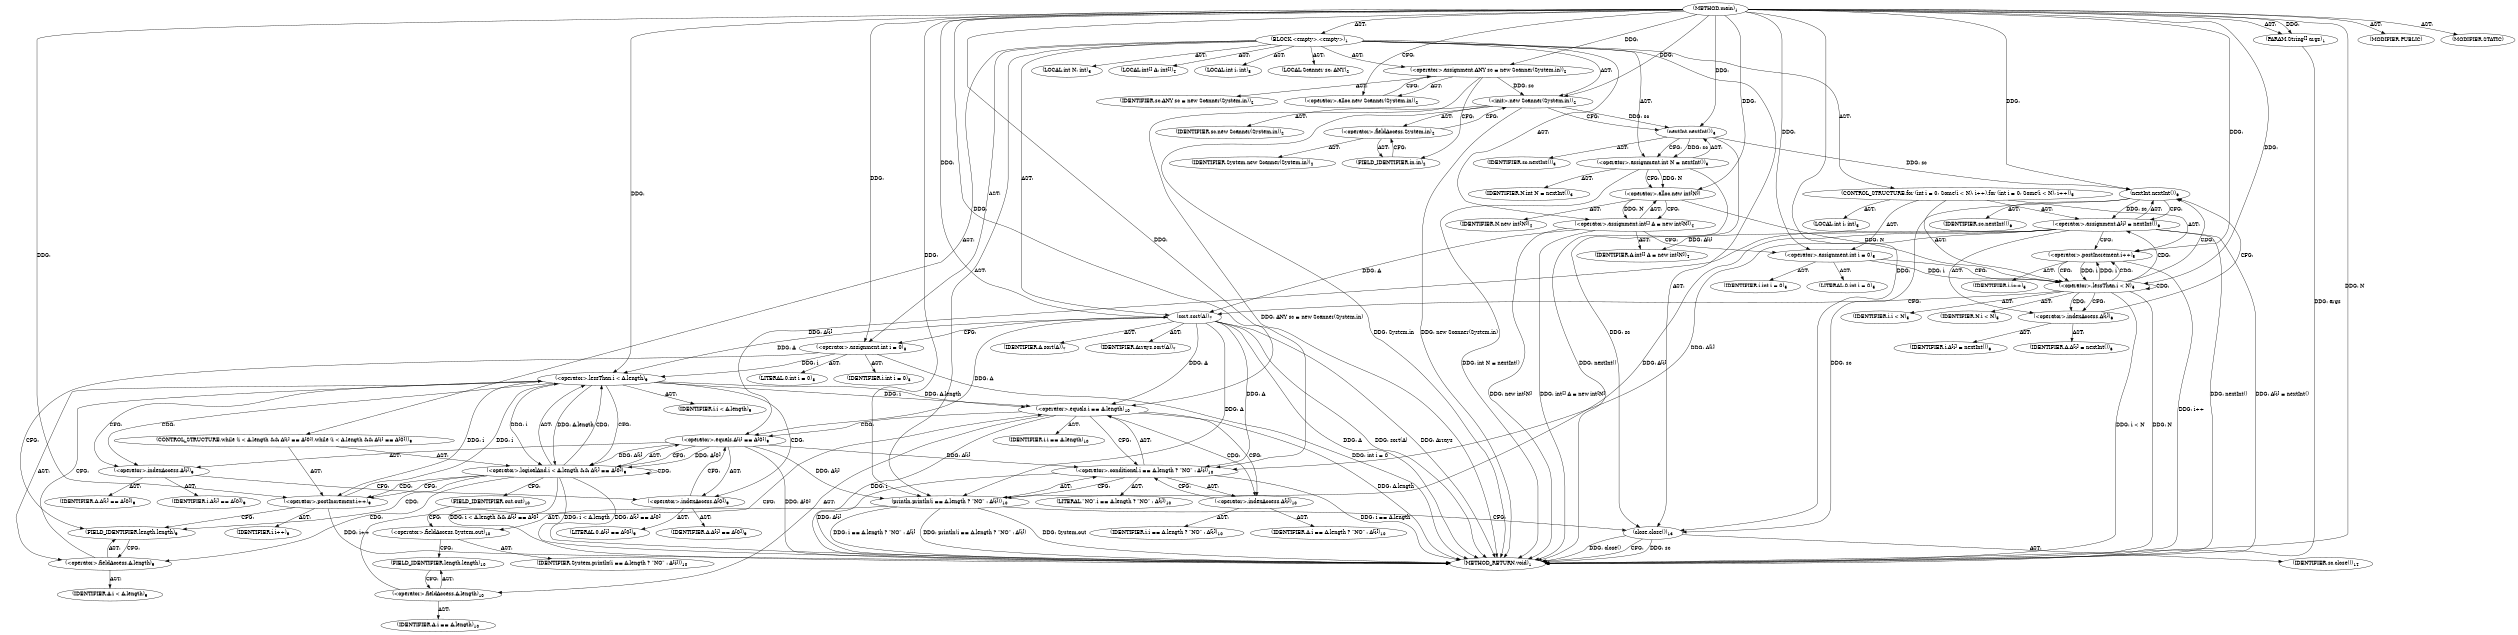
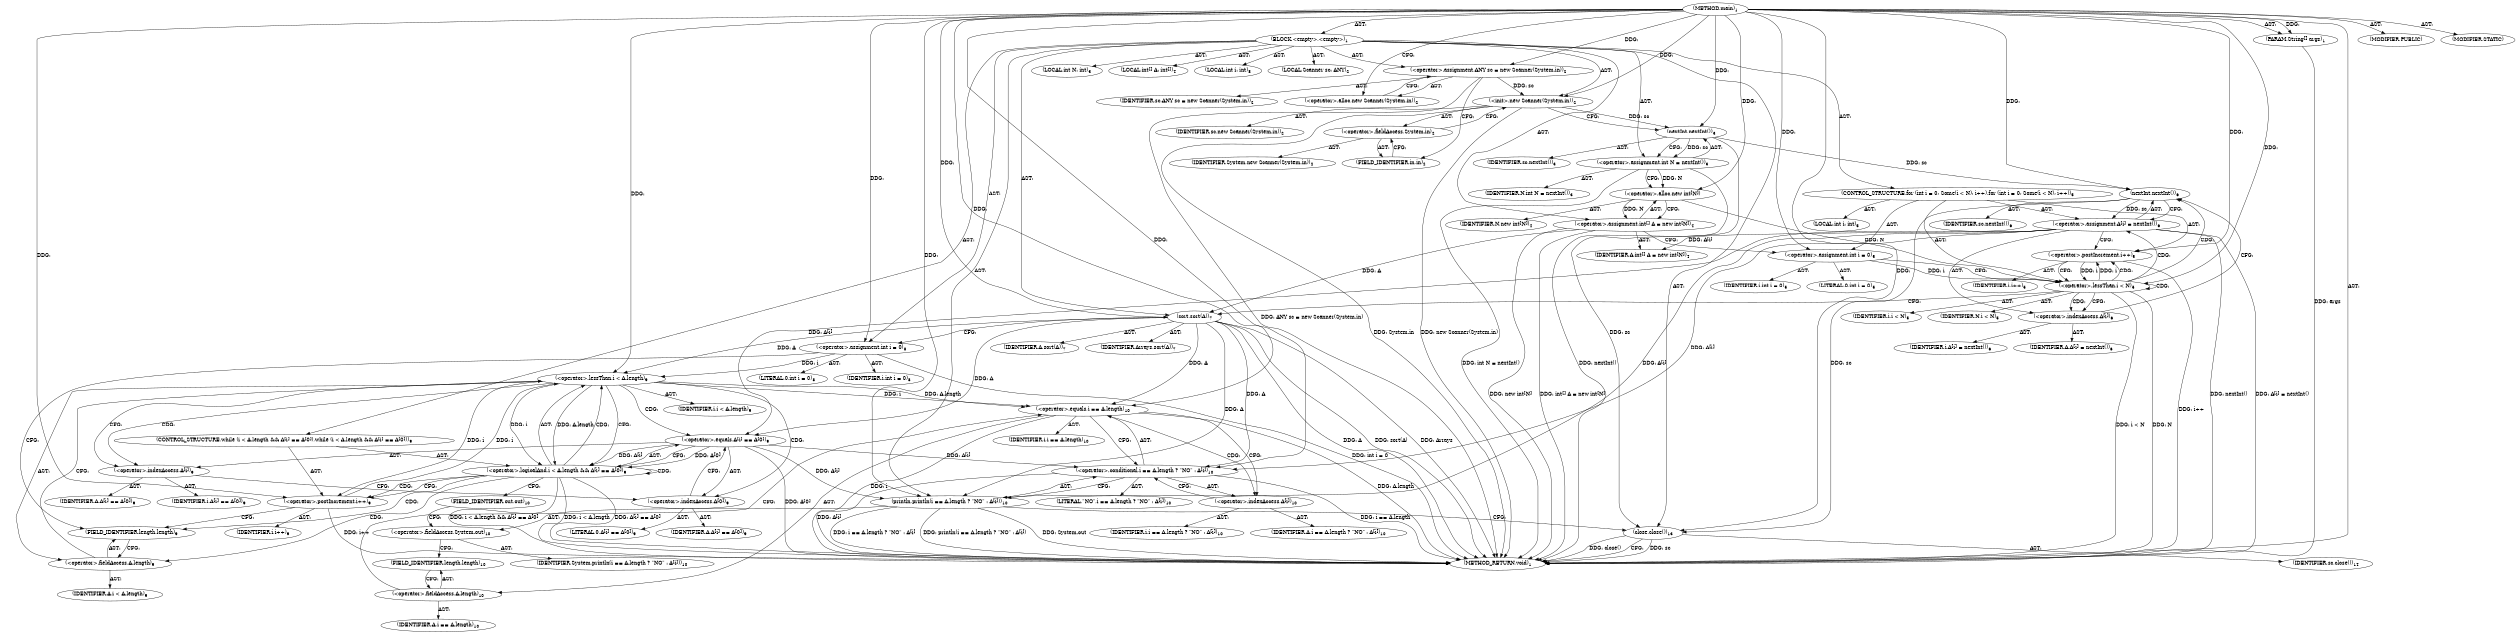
  digraph {
    n1 [label=<(METHOD,main)<SUB>1</SUB>>]
    n2 [label=<(PARAM,String[] args)<SUB>1</SUB>>]
    n3 [label=<(BLOCK,&lt;empty&gt;,&lt;empty&gt;)<SUB>1</SUB>>]
    n4 [label=<(&lt;operator&gt;.assignment,ANY sc = new Scanner(System.in))<SUB>2</SUB>>]
    n5 [label=<(&lt;operator&gt;.alloc,new Scanner(System.in))<SUB>2</SUB>>]
    n6 [label=<(&lt;init&gt;,new Scanner(System.in))<SUB>2</SUB>>]
    n7 [label=<(nextInt,nextInt())<SUB>3</SUB>>]
    n8 [label=<(&lt;operator&gt;.alloc,new int[N])>]
    n9 [label=<(&lt;operator&gt;.assignment,int i = 0)<SUB>5</SUB>>]
    n10 [label=<(&lt;operator&gt;.lessThan,i &lt; N)<SUB>5</SUB>>]
    n11 [label=<(&lt;operator&gt;.postIncrement,i++)<SUB>5</SUB>>]
    n12 [label=<(nextInt,nextInt())<SUB>6</SUB>>]
    n13 [label=<(sort,sort(A))<SUB>7</SUB>>]
    n14 [label=<(&lt;operator&gt;.assignment,int i = 0)<SUB>8</SUB>>]
    n15 [label=<(&lt;operator&gt;.lessThan,i &lt; A.length)<SUB>9</SUB>>]
    n16 [label=<(&lt;operator&gt;.postIncrement,i++)<SUB>9</SUB>>]
    n17 [label=<(println,println(i == A.length ? &quot;NO&quot; : A[i]))<SUB>10</SUB>>]
    n18 [label=<(&lt;operator&gt;.conditional,i == A.length ? &quot;NO&quot; : A[i])<SUB>10</SUB>>]
    n19 [label=<(&lt;operator&gt;.equals,i == A.length)<SUB>10</SUB>>]
    n20 [label=<(close,close())<SUB>13</SUB>>]
    n21 [label=<(MODIFIER,PUBLIC)>]
    n22 [label=<(MODIFIER,STATIC)>]
    n23 [label=<(METHOD_RETURN,void)<SUB>1</SUB>>]
    n24 [label=<(LOCAL,Scanner sc: ANY)<SUB>2</SUB>>]
    n25 [label=<(LOCAL,int N: int)<SUB>3</SUB>>]
    n26 [label=<(&lt;operator&gt;.assignment,int N = nextInt())<SUB>3</SUB>>]
    n27 [label=<(LOCAL,int[] A: int[])<SUB>4</SUB>>]
    n28 [label=<(&lt;operator&gt;.assignment,int[] A = new int[N])<SUB>4</SUB>>]
    n29 [label=<(CONTROL_STRUCTURE,for (int i = 0; Some(i &lt; N); i++),for (int i = 0; Some(i &lt; N); i++))<SUB>5</SUB>>]
    n30 [label=<(LOCAL,int i: int)<SUB>8</SUB>>]
    n31 [label=<(CONTROL_STRUCTURE,while (i &lt; A.length &amp;&amp; A[i] == A[0]),while (i &lt; A.length &amp;&amp; A[i] == A[0]))<SUB>9</SUB>>]
    n32 [label=<(IDENTIFIER,sc,ANY sc = new Scanner(System.in))<SUB>2</SUB>>]
    n33 [label=<(FIELD_IDENTIFIER,in,in)<SUB>2</SUB>>]
    n34 [label=<(IDENTIFIER,sc,new Scanner(System.in))<SUB>2</SUB>>]
    n35 [label=<(&lt;operator&gt;.fieldAccess,System.in)<SUB>2</SUB>>]
    n36 [label=<(IDENTIFIER,sc,nextInt())<SUB>3</SUB>>]
    n37 [label=<(IDENTIFIER,N,new int[N])<SUB>4</SUB>>]
    n38 [label=<(IDENTIFIER,i,int i = 0)<SUB>5</SUB>>]
    n39 [label=<(LITERAL,0,int i = 0)<SUB>5</SUB>>]
    n40 [label=<(&lt;operator&gt;.assignment,A[i] = nextInt())<SUB>6</SUB>>]
    n41 [label=<(IDENTIFIER,i,i &lt; N)<SUB>5</SUB>>]
    n42 [label=<(IDENTIFIER,N,i &lt; N)<SUB>5</SUB>>]
    n43 [label=<(&lt;operator&gt;.indexAccess,A[i])<SUB>6</SUB>>]
    n44 [label=<(IDENTIFIER,i,i++)<SUB>5</SUB>>]
    n45 [label=<(IDENTIFIER,sc,nextInt())<SUB>6</SUB>>]
    n46 [label=<(&lt;operator&gt;.equals,A[i] == A[0])<SUB>9</SUB>>]
    n47 [label=<(IDENTIFIER,Arrays,sort(A))<SUB>7</SUB>>]
    n48 [label=<(IDENTIFIER,A,sort(A))<SUB>7</SUB>>]
    n49 [label=<(IDENTIFIER,i,int i = 0)<SUB>8</SUB>>]
    n50 [label=<(LITERAL,0,int i = 0)<SUB>8</SUB>>]
    n51 [label=<(FIELD_IDENTIFIER,length,length)<SUB>9</SUB>>]
    n52 [label=<(&lt;operator&gt;.logicalAnd,i &lt; A.length &amp;&amp; A[i] == A[0])<SUB>9</SUB>>]
    n53 [label=<(&lt;operator&gt;.fieldAccess,A.length)<SUB>9</SUB>>]
    n54 [label=<(IDENTIFIER,i,i &lt; A.length)<SUB>9</SUB>>]
    n55 [label=<(&lt;operator&gt;.indexAccess,A[i])<SUB>9</SUB>>]
    n56 [label=<(&lt;operator&gt;.indexAccess,A[0])<SUB>9</SUB>>]
    n57 [label=<(IDENTIFIER,i,i++)<SUB>9</SUB>>]
    n58 [label=<(&lt;operator&gt;.fieldAccess,System.out)<SUB>10</SUB>>]
    n59 [label=<(LITERAL,&quot;NO&quot;,i == A.length ? &quot;NO&quot; : A[i])<SUB>10</SUB>>]
    n60 [label=<(&lt;operator&gt;.indexAccess,A[i])<SUB>10</SUB>>]
    n61 [label=<(IDENTIFIER,i,i == A.length)<SUB>10</SUB>>]
    n62 [label=<(&lt;operator&gt;.fieldAccess,A.length)<SUB>10</SUB>>]
    n63 [label=<(IDENTIFIER,sc,close())<SUB>14</SUB>>]
    n64 [label=<(IDENTIFIER,N,int N = nextInt())<SUB>3</SUB>>]
    n65 [label=<(IDENTIFIER,A,int[] A = new int[N])<SUB>4</SUB>>]
    n66 [label=<(LOCAL,int i: int)<SUB>5</SUB>>]
    n67 [label=<(IDENTIFIER,System,new Scanner(System.in))<SUB>2</SUB>>]
    n68 [label=<(IDENTIFIER,A,A[i] = nextInt())<SUB>6</SUB>>]
    n69 [label=<(IDENTIFIER,i,A[i] = nextInt())<SUB>6</SUB>>]
    n70 [label=<(FIELD_IDENTIFIER,out,out)<SUB>10</SUB>>]
    n71 [label=<(IDENTIFIER,A,i &lt; A.length)<SUB>9</SUB>>]
    n72 [label=<(IDENTIFIER,A,A[i] == A[0])<SUB>9</SUB>>]
    n73 [label=<(IDENTIFIER,i,A[i] == A[0])<SUB>9</SUB>>]
    n74 [label=<(IDENTIFIER,A,A[i] == A[0])<SUB>9</SUB>>]
    n75 [label=<(LITERAL,0,A[i] == A[0])<SUB>9</SUB>>]
    n76 [label=<(IDENTIFIER,System,println(i == A.length ? &quot;NO&quot; : A[i]))<SUB>10</SUB>>]
    n77 [label=<(FIELD_IDENTIFIER,length,length)<SUB>10</SUB>>]
    n78 [label=<(IDENTIFIER,A,i == A.length ? &quot;NO&quot; : A[i])<SUB>10</SUB>>]
    n79 [label=<(IDENTIFIER,i,i == A.length ? &quot;NO&quot; : A[i])<SUB>10</SUB>>]
    n80 [label=<(IDENTIFIER,A,i == A.length)<SUB>10</SUB>>]
    n1 -> n2 [label="AST: "]
    n1 -> n2 [label="DDG: "]
    n1 -> n3 [label="AST: "]
    n1 -> n4 [label="DDG: "]
    n1 -> n5 [label="CFG: "]
    n1 -> n6 [label="DDG: "]
    n1 -> n7 [label="DDG: "]
    n1 -> n8 [label="DDG: "]
    n1 -> n9 [label="DDG: "]
    n1 -> n10 [label="DDG: "]
    n1 -> n11 [label="DDG: "]
    n1 -> n12 [label="DDG: "]
    n1 -> n13 [label="DDG: "]
    n1 -> n14 [label="DDG: "]
    n1 -> n15 [label="DDG: "]
    n1 -> n16 [label="DDG: "]
    n1 -> n17 [label="DDG: "]
    n1 -> n18 [label="DDG: "]
    n1 -> n19 [label="DDG: "]
    n1 -> n20 [label="DDG: "]
    n1 -> n21 [label="AST: "]
    n1 -> n22 [label="AST: "]
-   n1 -> n23 [label="DDG: N"]
+   n1 -> n23 [label="AST: "]
    n2 -> n23 [label="DDG: args"]
    n3 -> n4 [label="AST: "]
    n3 -> n6 [label="AST: "]
    n3 -> n13 [label="AST: "]
    n3 -> n14 [label="AST: "]
    n3 -> n17 [label="AST: "]
    n3 -> n20 [label="AST: "]
    n3 -> n24 [label="AST: "]
    n3 -> n25 [label="AST: "]
    n3 -> n26 [label="AST: "]
    n3 -> n27 [label="AST: "]
    n3 -> n28 [label="AST: "]
    n3 -> n29 [label="AST: "]
    n3 -> n30 [label="AST: "]
    n3 -> n31 [label="AST: "]
    n4 -> n5 [label="AST: "]
    n4 -> n6 [label="DDG: sc"]
    n4 -> n23 [label="DDG: ANY sc = new Scanner(System.in)"]
    n4 -> n32 [label="AST: "]
    n4 -> n33 [label="CFG: "]
    n5 -> n4 [label="CFG: "]
    n6 -> n7 [label="CFG: "]
    n6 -> n7 [label="DDG: sc"]
    n6 -> n23 [label="DDG: System.in"]
    n6 -> n23 [label="DDG: new Scanner(System.in)"]
    n6 -> n34 [label="AST: "]
    n6 -> n35 [label="AST: "]
    n7 -> n12 [label="DDG: sc"]
    n7 -> n20 [label="DDG: sc"]
    n7 -> n26 [label="CFG: "]
    n7 -> n26 [label="DDG: sc"]
    n7 -> n36 [label="AST: "]
    n8 -> n10 [label="DDG: N"]
    n8 -> n28 [label="CFG: "]
    n8 -> n28 [label="DDG: N"]
    n8 -> n37 [label="AST: "]
    n9 -> n10 [label="CFG: "]
    n9 -> n10 [label="DDG: i"]
    n9 -> n38 [label="AST: "]
    n9 -> n39 [label="AST: "]
    n10 -> n10 [label="CDG: "]
    n10 -> n11 [label="DDG: i"]
    n10 -> n11 [label="CDG: "]
    n10 -> n12 [label="CDG: "]
    n10 -> n13 [label="CFG: "]
    n10 -> n23 [label="DDG: N"]
    n10 -> n23 [label="DDG: i &lt; N"]
    n10 -> n40 [label="CDG: "]
    n10 -> n41 [label="AST: "]
    n10 -> n42 [label="AST: "]
    n10 -> n43 [label="CFG: "]
    n10 -> n43 [label="CDG: "]
    n11 -> n10 [label="CFG: "]
    n11 -> n10 [label="DDG: i"]
    n11 -> n23 [label="DDG: i++"]
    n11 -> n44 [label="AST: "]
    n12 -> n20 [label="DDG: sc"]
    n12 -> n40 [label="CFG: "]
    n12 -> n40 [label="DDG: sc"]
    n12 -> n45 [label="AST: "]
    n13 -> n14 [label="CFG: "]
    n13 -> n15 [label="DDG: A"]
    n13 -> n17 [label="DDG: A"]
    n13 -> n18 [label="DDG: A"]
    n13 -> n19 [label="DDG: A"]
    n13 -> n23 [label="DDG: A"]
    n13 -> n23 [label="DDG: sort(A)"]
    n13 -> n23 [label="DDG: Arrays"]
    n13 -> n46 [label="DDG: A"]
    n13 -> n47 [label="AST: "]
    n13 -> n48 [label="AST: "]
    n14 -> n15 [label="DDG: i"]
    n14 -> n23 [label="DDG: int i = 0"]
    n14 -> n49 [label="AST: "]
    n14 -> n50 [label="AST: "]
    n14 -> n51 [label="CFG: "]
    n15 -> n16 [label="DDG: i"]
    n15 -> n19 [label="DDG: i"]
    n15 -> n19 [label="DDG: A.length"]
-   n19 -> n46 [label="CDG: "]
+   n15 -> n46 [label="CDG: "]
    n15 -> n52 [label="CFG: "]
    n15 -> n52 [label="DDG: i"]
    n15 -> n52 [label="DDG: A.length"]
    n15 -> n53 [label="AST: "]
    n15 -> n54 [label="AST: "]
    n15 -> n55 [label="CFG: "]
    n15 -> n55 [label="CDG: "]
    n15 -> n56 [label="CDG: "]
    n16 -> n15 [label="DDG: i"]
    n16 -> n23 [label="DDG: i++"]
    n16 -> n51 [label="CFG: "]
    n16 -> n57 [label="AST: "]
    n17 -> n18 [label="AST: "]
    n17 -> n20 [label="CFG: "]
    n17 -> n23 [label="DDG: System.out"]
    n17 -> n23 [label="DDG: i == A.length ? &quot;NO&quot; : A[i]"]
    n17 -> n23 [label="DDG: println(i == A.length ? &quot;NO&quot; : A[i])"]
    n17 -> n58 [label="AST: "]
    n18 -> n17 [label="CFG: "]
    n18 -> n19 [label="AST: "]
    n18 -> n23 [label="DDG: i == A.length"]
    n18 -> n23 [label="DDG: A[i]"]
    n18 -> n59 [label="AST: "]
    n18 -> n60 [label="AST: "]
    n19 -> n18 [label="CFG: "]
    n19 -> n23 [label="DDG: i"]
    n19 -> n23 [label="DDG: A.length"]
    n19 -> n60 [label="CFG: "]
    n19 -> n60 [label="CDG: "]
    n19 -> n61 [label="AST: "]
    n19 -> n62 [label="AST: "]
    n20 -> n23 [label="CFG: "]
    n20 -> n23 [label="DDG: sc"]
    n20 -> n23 [label="DDG: close()"]
    n20 -> n63 [label="AST: "]
    n26 -> n7 [label="AST: "]
    n26 -> n8 [label="CFG: "]
    n26 -> n8 [label="DDG: N"]
    n26 -> n23 [label="DDG: nextInt()"]
    n26 -> n23 [label="DDG: int N = nextInt()"]
    n26 -> n64 [label="AST: "]
    n28 -> n8 [label="AST: "]
    n28 -> n9 [label="CFG: "]
    n28 -> n13 [label="DDG: A"]
    n28 -> n23 [label="DDG: new int[N]"]
    n28 -> n23 [label="DDG: int[] A = new int[N]"]
    n28 -> n65 [label="AST: "]
    n29 -> n9 [label="AST: "]
    n29 -> n10 [label="AST: "]
    n29 -> n11 [label="AST: "]
    n29 -> n40 [label="AST: "]
    n29 -> n66 [label="AST: "]
    n31 -> n16 [label="AST: "]
    n31 -> n52 [label="AST: "]
    n33 -> n35 [label="CFG: "]
    n35 -> n6 [label="CFG: "]
    n35 -> n33 [label="AST: "]
    n35 -> n67 [label="AST: "]
    n40 -> n11 [label="CFG: "]
    n40 -> n12 [label="AST: "]
    n40 -> n17 [label="DDG: A[i]"]
    n40 -> n18 [label="DDG: A[i]"]
    n40 -> n23 [label="DDG: nextInt()"]
    n40 -> n23 [label="DDG: A[i] = nextInt()"]
    n40 -> n43 [label="AST: "]
    n40 -> n46 [label="DDG: A[i]"]
    n40 -> n65 [label="DDG: A[i]"]
    n43 -> n12 [label="CFG: "]
    n43 -> n68 [label="AST: "]
    n43 -> n69 [label="AST: "]
    n46 -> n17 [label="DDG: A[i]"]
    n46 -> n18 [label="DDG: A[i]"]
    n46 -> n23 [label="DDG: A[0]"]
    n46 -> n52 [label="CFG: "]
    n46 -> n52 [label="DDG: A[i]"]
    n46 -> n52 [label="DDG: A[0]"]
    n46 -> n55 [label="AST: "]
    n46 -> n56 [label="AST: "]
    n51 -> n53 [label="CFG: "]
    n52 -> n15 [label="AST: "]
    n52 -> n15 [label="CDG: "]
    n52 -> n16 [label="CFG: "]
    n52 -> n16 [label="CDG: "]
    n52 -> n23 [label="DDG: i &lt; A.length"]
    n52 -> n23 [label="DDG: A[i] == A[0]"]
    n52 -> n23 [label="DDG: i &lt; A.length &amp;&amp; A[i] == A[0]"]
    n52 -> n46 [label="AST: "]
    n52 -> n51 [label="CDG: "]
    n52 -> n52 [label="CDG: "]
    n52 -> n53 [label="CDG: "]
    n52 -> n70 [label="CFG: "]
    n53 -> n15 [label="CFG: "]
    n53 -> n51 [label="AST: "]
    n53 -> n71 [label="AST: "]
    n55 -> n56 [label="CFG: "]
    n55 -> n72 [label="AST: "]
    n55 -> n73 [label="AST: "]
    n56 -> n46 [label="CFG: "]
    n56 -> n74 [label="AST: "]
    n56 -> n75 [label="AST: "]
    n58 -> n76 [label="AST: "]
    n58 -> n77 [label="CFG: "]
    n60 -> n18 [label="CFG: "]
    n60 -> n78 [label="AST: "]
    n60 -> n79 [label="AST: "]
    n62 -> n19 [label="CFG: "]
    n62 -> n77 [label="AST: "]
    n62 -> n80 [label="AST: "]
    n70 -> n58 [label="CFG: "]
    n77 -> n62 [label="CFG: "]
  }
